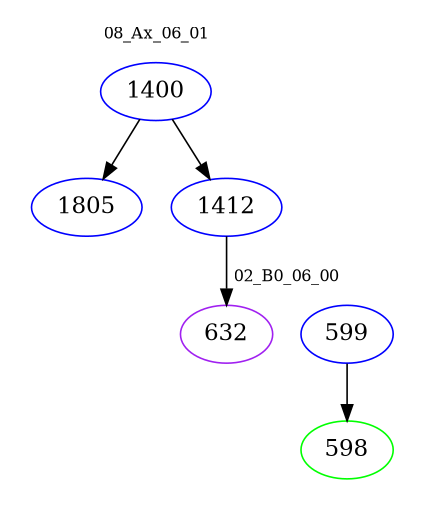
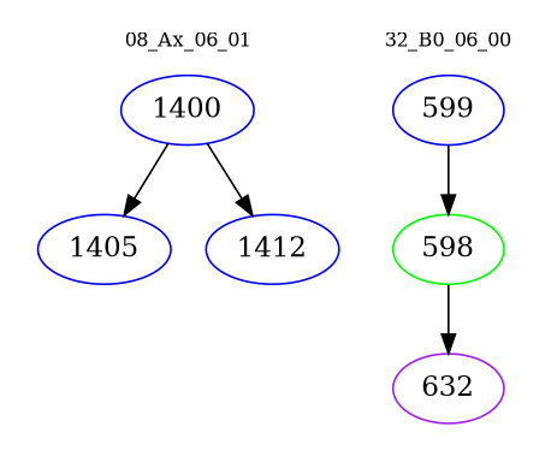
  digraph {
    node [color=blue]
    edge [color=black]
-   n1 [label=1805]
+   n1 [label=1405]
    n2 [label=1400]
    n3 [label=1412]
    n4 [label=599]
    n5 [color=green label=598]
    n6 [color=purple label=632]
    subgraph cluster_1 {
      color=white
      fontsize=10
      label="08_Ax_06_01"
      n1
      n2
      n3
    }
    subgraph cluster_2 {
      color=white
      fontsize=10
-     label="02_B0_06_00"
+     label="32_B0_06_00"
      n4
      n5
      n6
    }
    n2 -> n1
    n2 -> n3
    n4 -> n5
-   n3 -> n6
+   n5 -> n6
  }
